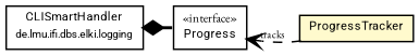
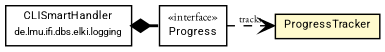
  digraph {
    fontname="EB Garamond"
    nodesep=0.15
    rankdir=LR
    ranksep=0.25
    node [fontcolor=black fontname="EB Garamond" fontsize=8 margin=0 shape=plaintext]
    edge [color=black fontname="EB Garamond" fontsize=7 labelfontname=Roboto labelfontsize=7]
    n1 [height=0 label=<<table title="de.lmu.ifi.dbs.elki.logging.progress.Progress" border="0" cellborder="1" cellspacing="0" cellpadding="2" href="Progress.html" target="_parent"> 		<tr><td><table border="0" cellspacing="0" cellpadding="1"> 		<tr><td align="center" balign="center"> &#171;interface&#187; </td></tr> 		<tr><td align="center" balign="center"> <font face="Roboto">Progress</font> </td></tr> 		</table></td></tr> 		</table>> width=0]
    n2 [height=0 label=<<table title="de.lmu.ifi.dbs.elki.logging.progress.ProgressTracker" border="0" cellborder="1" cellspacing="0" cellpadding="2" bgcolor="lemonChiffon" href="ProgressTracker.html" target="_parent"> 		<tr><td><table border="0" cellspacing="0" cellpadding="1"> 		<tr><td align="center" balign="center"> <font face="Roboto">ProgressTracker</font> </td></tr> 		</table></td></tr> 		</table>> width=0]
    n3 [height=0 label=<<table title="de.lmu.ifi.dbs.elki.logging.CLISmartHandler" border="0" cellborder="1" cellspacing="0" cellpadding="2" href="../CLISmartHandler.html" target="_parent"> 		<tr><td><table border="0" cellspacing="0" cellpadding="1"> 		<tr><td align="center" balign="center"> <font face="Roboto">CLISmartHandler</font> </td></tr> 		<tr><td align="center" balign="center"> <font face="Roboto" point-size="7.0">de.lmu.ifi.dbs.elki.logging</font> </td></tr> 		</table></td></tr> 		</table>> width=0]
-   n2 -> n1 [arrowhead=open label=tracks style=dashed weight=1]
+   n1 -> n2 [arrowhead=open label=tracks style=dashed weight=1]
    n3 -> n1 [arrowhead=none arrowtail=diamond dir=back style=bold weight=6]
  }
